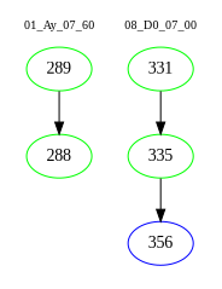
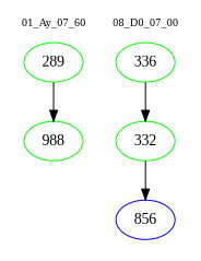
  digraph {
    fontname="Liberation Serif"
    node [color=green fontname="Liberation Serif"]
    edge [color=black fontname="Liberation Serif"]
    n1 [label=289]
-   n2 [label=288]
-   n3 [label=331]
-   n4 [label=335]
-   n5 [color=blue label=356]
+   n2 [label=988]
+   n3 [label=336]
+   n4 [label=332]
+   n5 [color=blue label=856]
    subgraph cluster_1 {
      color=white
      fontsize=10
      label="01_Ay_07_60"
      n1
      n2
    }
    subgraph cluster_2 {
      color=white
      fontsize=10
      label="08_D0_07_00"
      n3
      n4
      n5
    }
    n1 -> n2
    n3 -> n4
    n4 -> n5
  }
